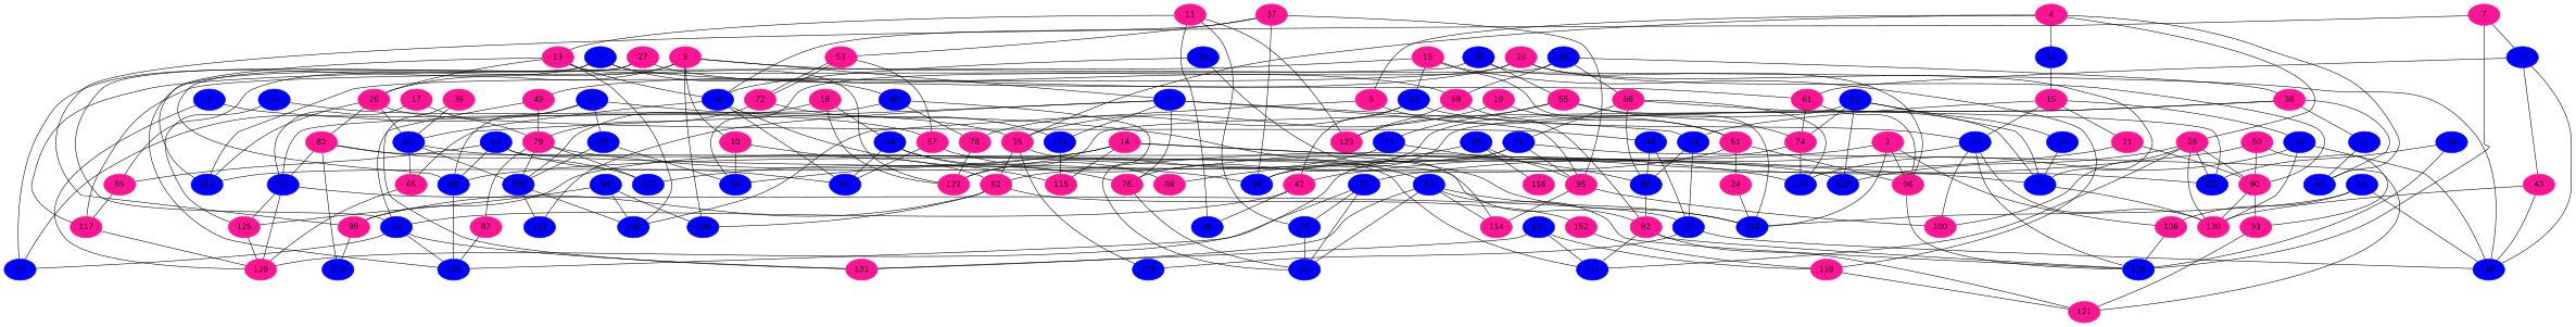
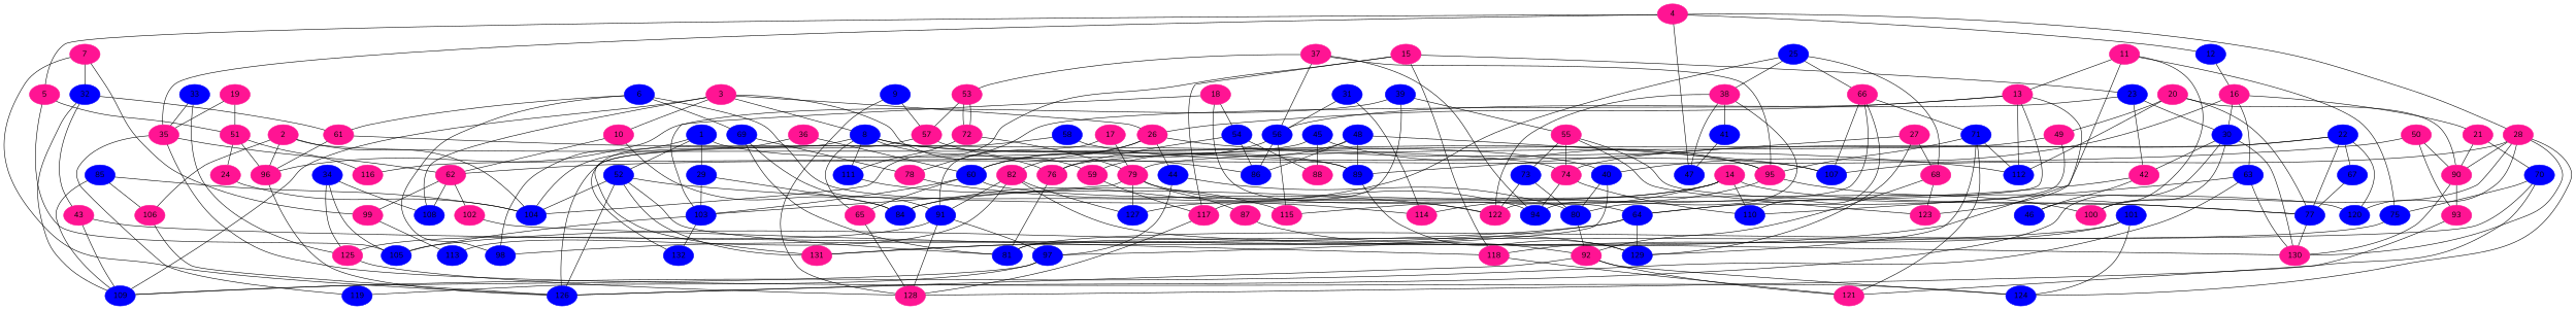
  graph {
    fontname=Nunito
    node [color=deeppink fontname=Nunito style=filled]
    edge [fontname=Nunito]
    1 [color=blue]
    29 [color=blue]
    52 [color=blue]
    89 [color=blue]
    98 [color=blue]
    84 [color=blue]
    103 [color=blue]
    104 [color=blue]
    126 [color=blue]
    114
    131
    81 [color=blue]
    129 [color=blue]
    2
    106
    96
    8 [color=blue]
    3
    10
    26
    59
    108 [color=blue]
    109 [color=blue]
    40 [color=blue]
    65
    76
    95
    111 [color=blue]
    132 [color=blue]
    62
    112 [color=blue]
    44 [color=blue]
    60 [color=blue]
    82
    117
    4
    5
    12 [color=blue]
    28
    35
    47 [color=blue]
    51
    105 [color=blue]
    16
    90
    120 [color=blue]
    100
    107 [color=blue]
    124 [color=blue]
    130
    119 [color=blue]
    24
    116
    6 [color=blue]
    61
    64 [color=blue]
    69 [color=blue]
    74
    91 [color=blue]
    78
    32 [color=blue]
    7
    99
    43
    113 [color=blue]
    80 [color=blue]
    97 [color=blue]
    128
    115
    9 [color=blue]
    57
    86 [color=blue]
-   102 [label=152]
+   102
    11
    13
    46 [color=blue]
    75 [color=blue]
    123
    56 [color=blue]
    122
    21
    30 [color=blue]
    63 [color=blue]
    14
    77 [color=blue]
    110 [color=blue]
    127 [color=blue]
    15
    23 [color=blue]
    118
    42
    121
    70 [color=blue]
    17
    79
    94 [color=blue]
    87
    125
    18
    54 [color=blue]
    88
    19
    20
    49
    93
    22 [color=blue]
    67 [color=blue]
    25 [color=blue]
    38
    66
    68
    41 [color=blue]
    71 [color=blue]
    92
    27
    31 [color=blue]
    33 [color=blue]
    34 [color=blue]
    36
    37
    53
    72
    39 [color=blue]
    55
    73 [color=blue]
    45 [color=blue]
    48 [color=blue]
    50
    58 [color=blue]
    85 [color=blue]
    101 [color=blue]
    1 -- 29
    1 -- 52
    1 -- 89
    1 -- 98
    29 -- 84
    29 -- 103
    52 -- 104
    52 -- 126
    52 -- 114
    52 -- 131
    52 -- 81
    89 -- 129
    103 -- 132
    103 -- 105
    2 -- 89
    2 -- 104
    2 -- 106
    2 -- 96
    106 -- 126
    96 -- 126
    8 -- 40
    8 -- 65
    8 -- 76
    8 -- 95
    8 -- 111
    8 -- 132
    3 -- 8
    3 -- 10
    3 -- 26
    3 -- 59
    3 -- 108
    3 -- 109
    10 -- 84
    10 -- 62
    26 -- 112
    26 -- 44
    26 -- 60
    26 -- 82
    59 -- 117
    40 -- 80
    40 -- 97
    65 -- 128
    76 -- 81
    95 -- 114
    95 -- 100
    111 -- 115
    62 -- 108
    62 -- 99
    62 -- 102
    44 -- 80
    44 -- 97
    60 -- 103
    60 -- 65
    60 -- 120
    82 -- 91
    82 -- 113
    82 -- 127
    82 -- 92
    117 -- 128
    4 -- 5
    4 -- 12
    4 -- 28
    4 -- 35
    4 -- 47
    5 -- 51
    5 -- 105
    12 -- 16
    28 -- 90
    28 -- 120
    28 -- 100
    28 -- 107
    28 -- 124
    28 -- 130
    35 -- 62
    35 -- 124
    35 -- 119
    51 -- 96
    51 -- 24
-   51 -- 99
+   51 -- 116
    16 -- 40
    16 -- 21
    16 -- 30
    16 -- 63
    90 -- 130
    90 -- 93
    24 -- 104
    6 -- 98
    6 -- 61
    6 -- 64
    6 -- 69
    61 -- 96
    61 -- 74
    64 -- 98
    64 -- 131
    64 -- 129
    69 -- 81
    69 -- 91
    69 -- 78
    74 -- 110
    74 -- 94
    91 -- 97
    91 -- 128
    91 -- 125
    78 -- 122
    32 -- 109
    32 -- 61
    32 -- 43
    7 -- 126
    7 -- 32
    7 -- 99
    99 -- 113
    43 -- 109
    43 -- 130
    80 -- 92
    97 -- 109
    97 -- 119
    9 -- 128
    9 -- 57
    57 -- 104
    57 -- 86
    102 -- 118
    11 -- 13
    11 -- 46
    11 -- 75
    11 -- 123
    13 -- 26
    13 -- 112
    13 -- 105
    13 -- 56
    13 -- 122
    75 -- 81
    56 -- 60
    56 -- 115
    56 -- 86
    21 -- 90
    21 -- 70
    30 -- 126
    30 -- 100
    30 -- 130
    30 -- 42
    63 -- 109
    63 -- 130
    63 -- 110
    14 -- 84
    14 -- 115
    14 -- 77
    14 -- 110
    14 -- 127
    77 -- 130
    15 -- 104
    15 -- 117
    15 -- 23
    15 -- 118
    23 -- 78
    23 -- 30
    23 -- 42
    118 -- 121
    42 -- 64
    42 -- 46
    70 -- 81
    70 -- 128
    70 -- 75
    17 -- 91
    17 -- 79
    79 -- 103
    79 -- 127
    79 -- 94
    79 -- 87
    87 -- 129
    125 -- 128
    18 -- 103
    18 -- 122
    18 -- 54
    54 -- 76
    54 -- 86
    54 -- 88
    19 -- 35
    19 -- 51
    20 -- 112
    20 -- 90
    20 -- 77
    20 -- 49
    49 -- 64
    49 -- 79
    93 -- 121
    22 -- 76
    22 -- 120
    22 -- 74
    22 -- 77
    22 -- 67
    67 -- 77
    25 -- 84
    25 -- 38
    25 -- 66
    25 -- 68
    38 -- 47
    38 -- 122
    38 -- 94
    38 -- 41
    66 -- 107
    66 -- 80
    66 -- 110
    66 -- 71
    68 -- 123
    68 -- 92
    41 -- 47
    71 -- 129
    71 -- 95
    71 -- 112
    71 -- 121
    92 -- 126
    92 -- 124
    92 -- 121
    27 -- 89
    27 -- 129
    27 -- 68
    31 -- 114
    31 -- 56
    33 -- 35
    33 -- 125
    34 -- 108
    34 -- 105
    34 -- 125
    36 -- 131
    36 -- 60
    37 -- 95
    37 -- 56
    37 -- 94
    37 -- 53
    53 -- 57
    53 -- 72
    53 -- 72
    72 -- 111
    72 -- 79
    39 -- 96
    39 -- 117
    39 -- 55
    55 -- 74
    55 -- 123
    55 -- 77
    55 -- 73
    73 -- 80
    73 -- 122
    45 -- 95
    45 -- 116
    45 -- 88
    48 -- 89
    48 -- 59
    48 -- 107
    48 -- 86
    50 -- 62
    50 -- 90
    50 -- 93
    58 -- 126
    58 -- 107
    85 -- 104
    85 -- 106
    85 -- 109
    101 -- 131
    101 -- 124
    101 -- 118
  }
